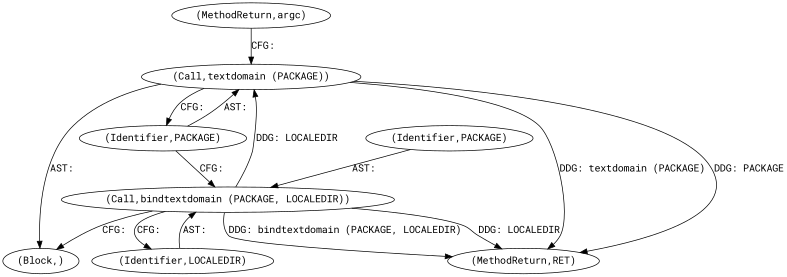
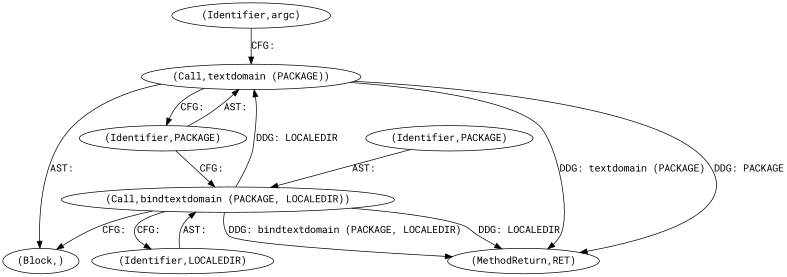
  digraph {
    fontname="Roboto Mono"
    node [fontname="Roboto Mono"]
    edge [fontname="Roboto Mono"]
    n1 [label="(Call,textdomain (PACKAGE))"]
    n2 [label="(Block,)"]
    n3 [label="(Identifier,PACKAGE)"]
    n4 [label="(MethodReturn,RET)"]
    n5 [label="(Call,bindtextdomain (PACKAGE, LOCALEDIR))"]
    n6 [label="(Identifier,LOCALEDIR)"]
    n7 [label="(Identifier,PACKAGE)"]
-   n8 [label="(MethodReturn,argc)"]
+   n8 [label="(Identifier,argc)"]
    n1 -> n2 [label="AST: "]
    n1 -> n3 [label="CFG: "]
    n1 -> n4 [label="DDG: textdomain (PACKAGE)"]
    n1 -> n4 [label="DDG: PACKAGE"]
    n3 -> n1 [label="AST: "]
    n3 -> n5 [label="CFG: "]
    n5 -> n1 [label="DDG: LOCALEDIR"]
    n5 -> n2 [label="CFG: "]
    n5 -> n4 [label="DDG: bindtextdomain (PACKAGE, LOCALEDIR)"]
    n5 -> n4 [label="DDG: LOCALEDIR"]
    n5 -> n6 [label="CFG: "]
    n6 -> n5 [label="AST: "]
    n7 -> n5 [label="AST: "]
    n8 -> n1 [label="CFG: "]
  }
